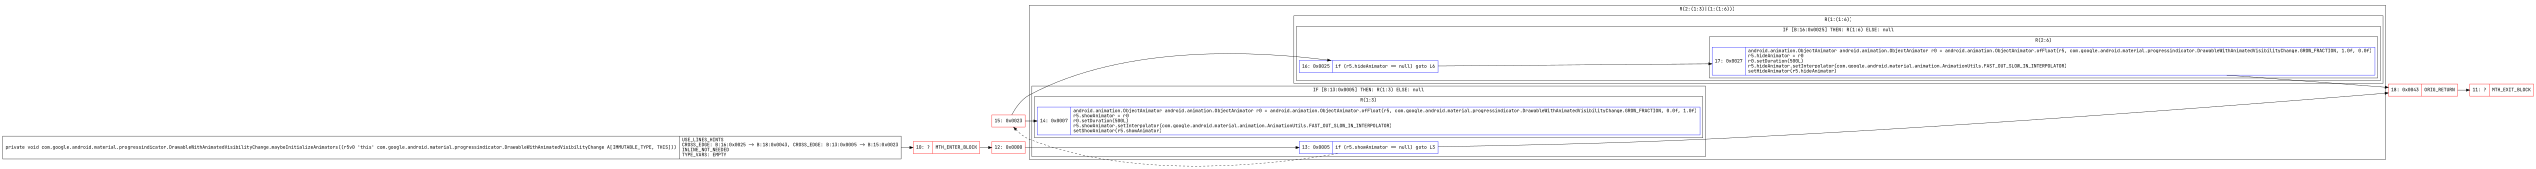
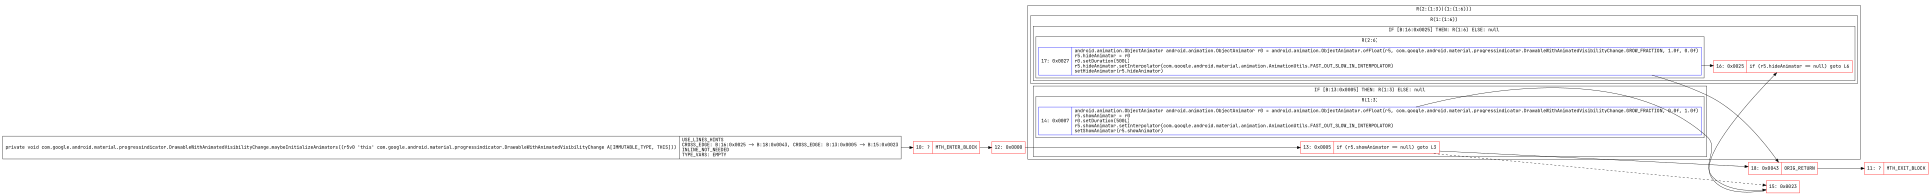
  digraph {
    fontname="JetBrains Mono"
    rankdir=LR
    node [color=red fontname="JetBrains Mono" shape=record]
    edge [fontname="JetBrains Mono"]
    n1 [color=blue label="{14\:\ 0x0007|android.animation.ObjectAnimator android.animation.ObjectAnimator r0 = android.animation.ObjectAnimator.ofFloat(r5, com.google.android.material.progressindicator.DrawableWithAnimatedVisibilityChange.GROW_FRACTION, 0.0f, 1.0f)\lr5.showAnimator = r0\lr0.setDuration(500L)\lr5.showAnimator.setInterpolator(com.google.android.material.animation.AnimationUtils.FAST_OUT_SLOW_IN_INTERPOLATOR)\lsetShowAnimator(r5.showAnimator)\l}"]
-   n2 [color=blue label="{13\:\ 0x0005|if (r5.showAnimator == null) goto L3\l}"]
+   n2 [label="{13\:\ 0x0005|if (r5.showAnimator == null) goto L3\l}"]
    n3 [color=blue label="{17\:\ 0x0027|android.animation.ObjectAnimator android.animation.ObjectAnimator r0 = android.animation.ObjectAnimator.ofFloat(r5, com.google.android.material.progressindicator.DrawableWithAnimatedVisibilityChange.GROW_FRACTION, 1.0f, 0.0f)\lr5.hideAnimator = r0\lr0.setDuration(500L)\lr5.hideAnimator.setInterpolator(com.google.android.material.animation.AnimationUtils.FAST_OUT_SLOW_IN_INTERPOLATOR)\lsetHideAnimator(r5.hideAnimator)\l}"]
-   n4 [color=blue label="{16\:\ 0x0025|if (r5.hideAnimator == null) goto L6\l}"]
+   n4 [label="{16\:\ 0x0025|if (r5.hideAnimator == null) goto L6\l}"]
    n5 [label="{15\:\ 0x0023}"]
    n6 [label="{18\:\ 0x0043|ORIG_RETURN\l}"]
    n7 [label="{11\:\ ?|MTH_EXIT_BLOCK\l}"]
    n8 [label="{10\:\ ?|MTH_ENTER_BLOCK\l}"]
    n9 [label="{12\:\ 0x0000}"]
    n10 [label="{private void com.google.android.material.progressindicator.DrawableWithAnimatedVisibilityChange.maybeInitializeAnimators((r5v0 'this' com.google.android.material.progressindicator.DrawableWithAnimatedVisibilityChange A[IMMUTABLE_TYPE, THIS]))  | USE_LINES_HINTS\lCROSS_EDGE: B:16:0x0025 \-\> B:18:0x0043, CROSS_EDGE: B:13:0x0005 \-\> B:15:0x0023\lINLINE_NOT_NEEDED\lTYPE_VARS: EMPTY\l}" color=""]
    subgraph cluster_1 {
      label="R(2:(1:3)|(1:(1:6)))"
      subgraph cluster_2 {
        label="IF [B:13:0x0005] THEN: R(1:3) ELSE: null"
        n2
        subgraph cluster_3 {
          label="R(1:3)"
          n1
        }
      }
      subgraph cluster_4 {
        label="R(1:(1:6))"
        subgraph cluster_5 {
          label="IF [B:16:0x0025] THEN: R(1:6) ELSE: null"
          n4
          subgraph cluster_6 {
            label="R(2:6)"
            n3
          }
        }
      }
    }
-   n5 -> n1
+   n1 -> n5
    n2 -> n5 [style=dashed]
    n2 -> n6
    n3 -> n6
-   n4 -> n3
+   n3 -> n4
    n5 -> n4
    n6 -> n7
    n8 -> n9
    n9 -> n2
    n10 -> n8
  }
